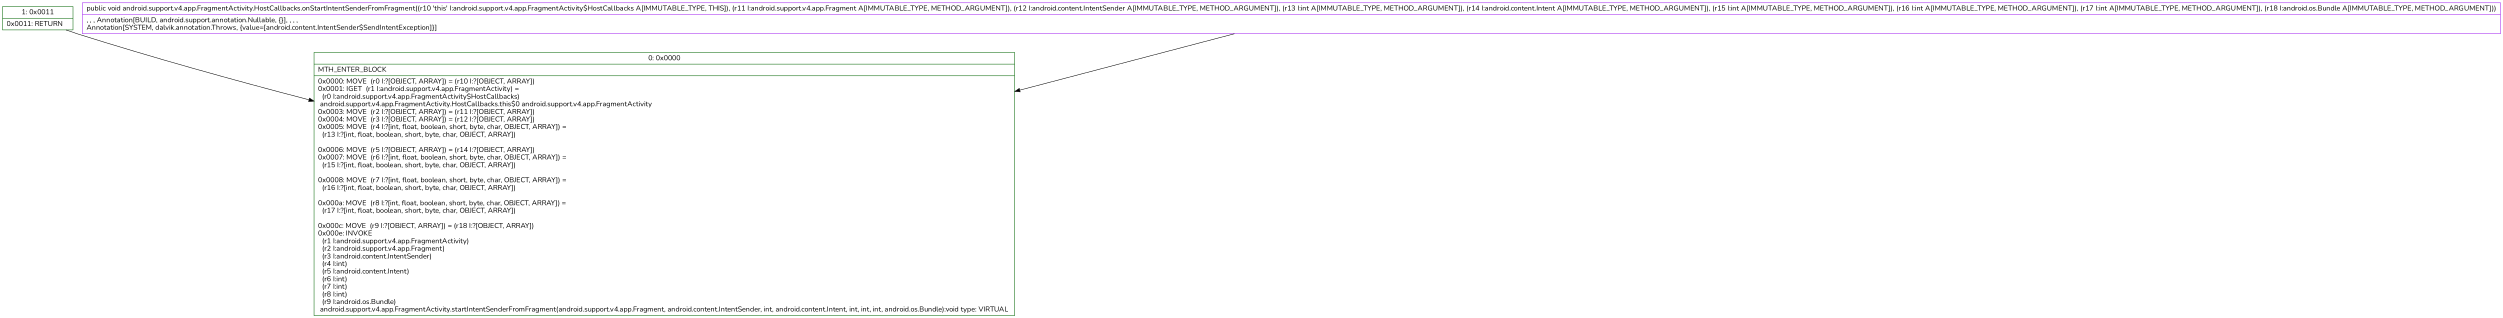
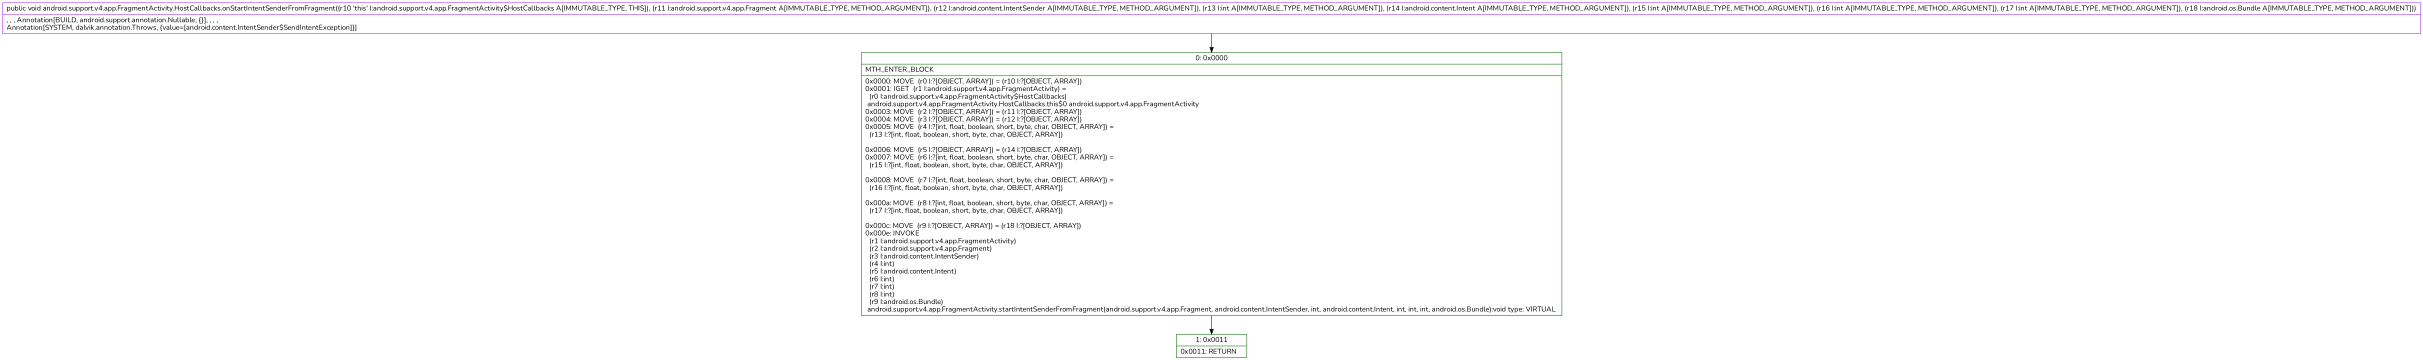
  digraph {
    fontname=Nunito
    node [shape=record color=darkgreen fontname=Nunito]
    edge [fontname=Nunito]
    n1 [label="{0\:\ 0x0000|MTH_ENTER_BLOCK\l|0x0000: MOVE  (r0 I:?[OBJECT, ARRAY]) = (r10 I:?[OBJECT, ARRAY]) \l0x0001: IGET  (r1 I:android.support.v4.app.FragmentActivity) = \l  (r0 I:android.support.v4.app.FragmentActivity$HostCallbacks)\l android.support.v4.app.FragmentActivity.HostCallbacks.this$0 android.support.v4.app.FragmentActivity \l0x0003: MOVE  (r2 I:?[OBJECT, ARRAY]) = (r11 I:?[OBJECT, ARRAY]) \l0x0004: MOVE  (r3 I:?[OBJECT, ARRAY]) = (r12 I:?[OBJECT, ARRAY]) \l0x0005: MOVE  (r4 I:?[int, float, boolean, short, byte, char, OBJECT, ARRAY]) = \l  (r13 I:?[int, float, boolean, short, byte, char, OBJECT, ARRAY])\l \l0x0006: MOVE  (r5 I:?[OBJECT, ARRAY]) = (r14 I:?[OBJECT, ARRAY]) \l0x0007: MOVE  (r6 I:?[int, float, boolean, short, byte, char, OBJECT, ARRAY]) = \l  (r15 I:?[int, float, boolean, short, byte, char, OBJECT, ARRAY])\l \l0x0008: MOVE  (r7 I:?[int, float, boolean, short, byte, char, OBJECT, ARRAY]) = \l  (r16 I:?[int, float, boolean, short, byte, char, OBJECT, ARRAY])\l \l0x000a: MOVE  (r8 I:?[int, float, boolean, short, byte, char, OBJECT, ARRAY]) = \l  (r17 I:?[int, float, boolean, short, byte, char, OBJECT, ARRAY])\l \l0x000c: MOVE  (r9 I:?[OBJECT, ARRAY]) = (r18 I:?[OBJECT, ARRAY]) \l0x000e: INVOKE  \l  (r1 I:android.support.v4.app.FragmentActivity)\l  (r2 I:android.support.v4.app.Fragment)\l  (r3 I:android.content.IntentSender)\l  (r4 I:int)\l  (r5 I:android.content.Intent)\l  (r6 I:int)\l  (r7 I:int)\l  (r8 I:int)\l  (r9 I:android.os.Bundle)\l android.support.v4.app.FragmentActivity.startIntentSenderFromFragment(android.support.v4.app.Fragment, android.content.IntentSender, int, android.content.Intent, int, int, int, android.os.Bundle):void type: VIRTUAL \l}"]
    n2 [label="{1\:\ 0x0011|0x0011: RETURN   \l}"]
    n3 [label="{public void android.support.v4.app.FragmentActivity.HostCallbacks.onStartIntentSenderFromFragment((r10 'this' I:android.support.v4.app.FragmentActivity$HostCallbacks A[IMMUTABLE_TYPE, THIS]), (r11 I:android.support.v4.app.Fragment A[IMMUTABLE_TYPE, METHOD_ARGUMENT]), (r12 I:android.content.IntentSender A[IMMUTABLE_TYPE, METHOD_ARGUMENT]), (r13 I:int A[IMMUTABLE_TYPE, METHOD_ARGUMENT]), (r14 I:android.content.Intent A[IMMUTABLE_TYPE, METHOD_ARGUMENT]), (r15 I:int A[IMMUTABLE_TYPE, METHOD_ARGUMENT]), (r16 I:int A[IMMUTABLE_TYPE, METHOD_ARGUMENT]), (r17 I:int A[IMMUTABLE_TYPE, METHOD_ARGUMENT]), (r18 I:android.os.Bundle A[IMMUTABLE_TYPE, METHOD_ARGUMENT]))  | , , , Annotation[BUILD, android.support.annotation.Nullable, \{\}], , , , \lAnnotation[SYSTEM, dalvik.annotation.Throws, \{value=[android.content.IntentSender$SendIntentException]\}]\l}" color=purple]
-   n2 -> n1
+   n1 -> n2
    n3 -> n1
  }
